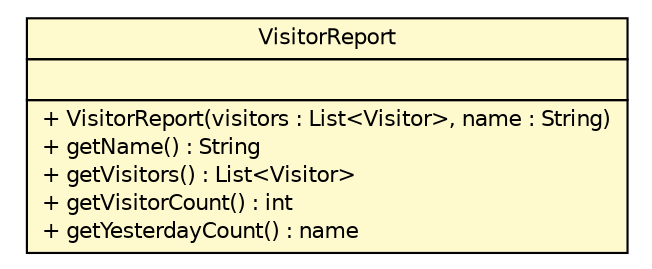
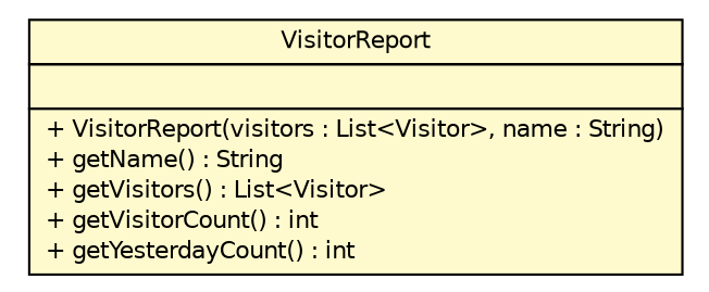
  digraph {
    nodesep=0.25
    ranksep=0.5
-   n1 [fontcolor=black fontname=Helvetica fontsize=10.0 label=<<table title="edu.easternct.csc231.nationalparks.view.VisitorReport" border="0" cellborder="1" cellspacing="0" cellpadding="2" port="p" bgcolor="lemonChiffon" href="./VisitorReport.html"> 		<tr><td><table border="0" cellspacing="0" cellpadding="1"> <tr><td align="center" balign="center"> VisitorReport </td></tr> 		</table></td></tr> 		<tr><td><table border="0" cellspacing="0" cellpadding="1"> <tr><td align="left" balign="left">  </td></tr> 		</table></td></tr> 		<tr><td><table border="0" cellspacing="0" cellpadding="1"> <tr><td align="left" balign="left"> + VisitorReport(visitors : List&lt;Visitor&gt;, name : String) </td></tr> <tr><td align="left" balign="left"> + getName() : String </td></tr> <tr><td align="left" balign="left"> + getVisitors() : List&lt;Visitor&gt; </td></tr> <tr><td align="left" balign="left"> + getVisitorCount() : int </td></tr> <tr><td align="left" balign="left"> + getYesterdayCount() : name </td></tr> 		</table></td></tr> 		</table>> shape=plaintext]
+   n1 [fontcolor=black fontname=Helvetica fontsize=10.0 label=<<table title="edu.easternct.csc231.nationalparks.view.VisitorReport" border="0" cellborder="1" cellspacing="0" cellpadding="2" port="p" bgcolor="lemonChiffon" href="./VisitorReport.html"> 		<tr><td><table border="0" cellspacing="0" cellpadding="1"> <tr><td align="center" balign="center"> VisitorReport </td></tr> 		</table></td></tr> 		<tr><td><table border="0" cellspacing="0" cellpadding="1"> <tr><td align="left" balign="left">  </td></tr> 		</table></td></tr> 		<tr><td><table border="0" cellspacing="0" cellpadding="1"> <tr><td align="left" balign="left"> + VisitorReport(visitors : List&lt;Visitor&gt;, name : String) </td></tr> <tr><td align="left" balign="left"> + getName() : String </td></tr> <tr><td align="left" balign="left"> + getVisitors() : List&lt;Visitor&gt; </td></tr> <tr><td align="left" balign="left"> + getVisitorCount() : int </td></tr> <tr><td align="left" balign="left"> + getYesterdayCount() : int </td></tr> 		</table></td></tr> 		</table>> shape=plaintext]
  }
